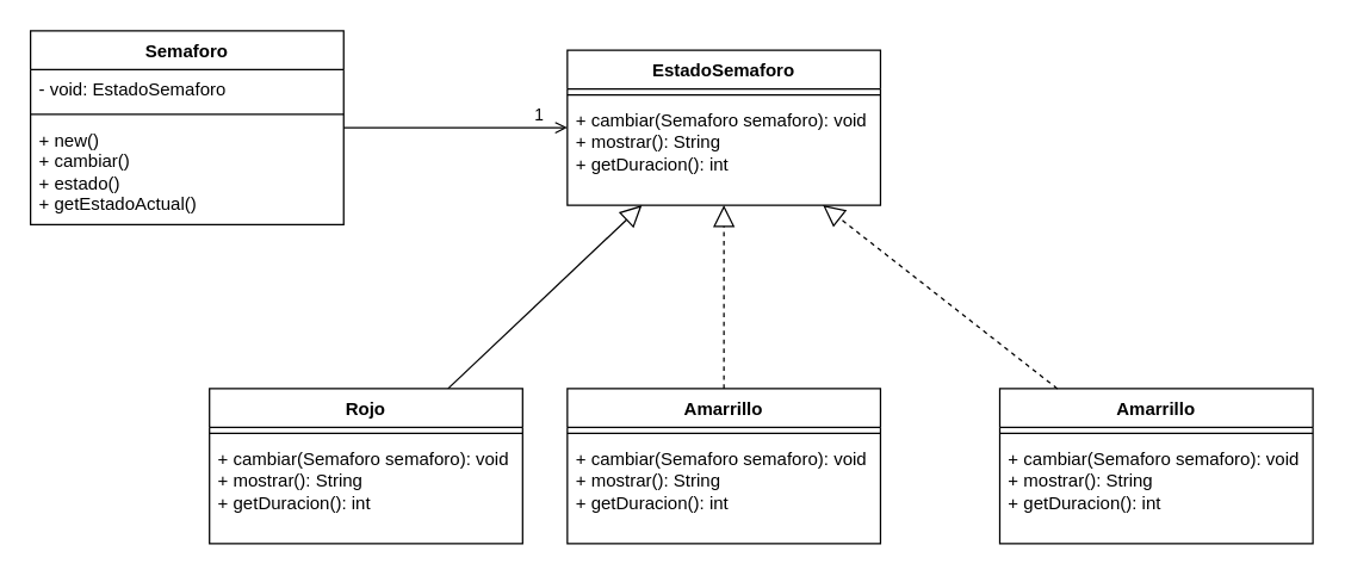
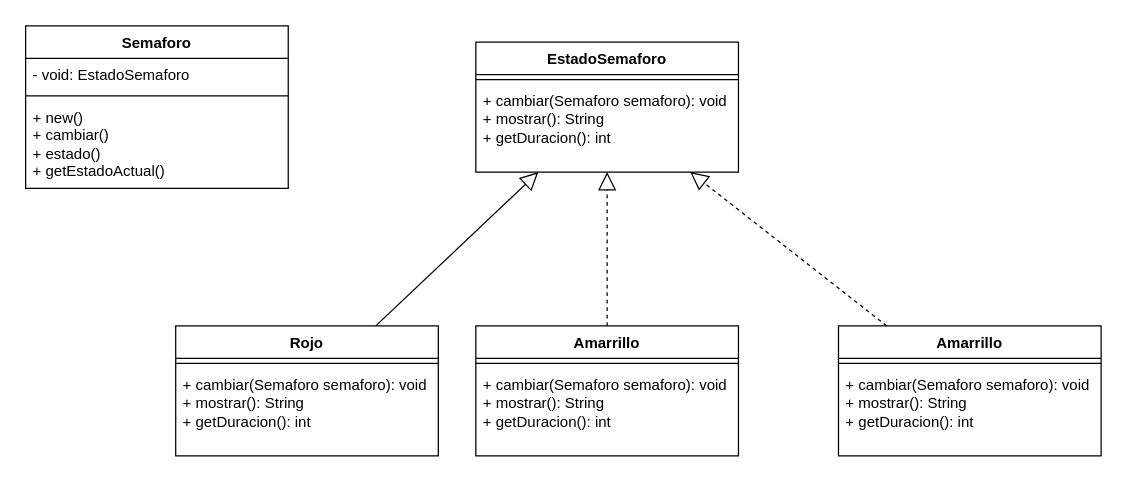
  <mxCell id="0" />
  <mxCell id="1" parent="0" />
- <mxCell id="2" style="rounded=0;orthogonalLoop=1;jettySize=auto;html=1;endArrow=open;endFill=0;" edge="1" parent="1" source="4" target="8"><mxGeometry relative="1" as="geometry" /></mxCell>
- <mxCell id="3" value="1" style="edgeLabel;html=1;align=center;verticalAlign=middle;resizable=0;points=[];" vertex="1" connectable="0" parent="2"><mxGeometry x="0.836" y="2" relative="1" as="geometry"><mxPoint x="-8" y="-7" as="offset" /></mxGeometry></mxCell>
  <mxCell id="4" value="Semaforo" style="swimlane;fontStyle=1;align=center;verticalAlign=top;childLayout=stackLayout;horizontal=1;startSize=26;horizontalStack=0;resizeParent=1;resizeParentMax=0;resizeLast=0;collapsible=1;marginBottom=0;whiteSpace=wrap;html=1;" vertex="1" parent="1"><mxGeometry x="20" y="20" width="210" height="130" as="geometry" /></mxCell>
  <mxCell id="5" value="- void: EstadoSemaforo" style="text;strokeColor=none;fillColor=none;align=left;verticalAlign=top;spacingLeft=4;spacingRight=4;overflow=hidden;rotatable=0;points=[[0,0.5],[1,0.5]];portConstraint=eastwest;whiteSpace=wrap;html=1;" vertex="1" parent="4"><mxGeometry y="26" width="210" height="26" as="geometry" /></mxCell>
  <mxCell id="6" value="" style="line;strokeWidth=1;fillColor=none;align=left;verticalAlign=middle;spacingTop=-1;spacingLeft=3;spacingRight=3;rotatable=0;labelPosition=right;points=[];portConstraint=eastwest;strokeColor=inherit;" vertex="1" parent="4"><mxGeometry y="52" width="210" height="8" as="geometry" /></mxCell>
  <mxCell id="7" value="+ new()&lt;div&gt;+ cambiar()&lt;/div&gt;&lt;div&gt;+ estado()&lt;/div&gt;&lt;div&gt;+ getEstadoActual()&lt;/div&gt;" style="text;strokeColor=none;fillColor=none;align=left;verticalAlign=top;spacingLeft=4;spacingRight=4;overflow=hidden;rotatable=0;points=[[0,0.5],[1,0.5]];portConstraint=eastwest;whiteSpace=wrap;html=1;" vertex="1" parent="4"><mxGeometry y="60" width="210" height="70" as="geometry" /></mxCell>
  <mxCell id="8" value="EstadoSemaforo" style="swimlane;fontStyle=1;align=center;verticalAlign=top;childLayout=stackLayout;horizontal=1;startSize=26;horizontalStack=0;resizeParent=1;resizeParentMax=0;resizeLast=0;collapsible=1;marginBottom=0;whiteSpace=wrap;html=1;" vertex="1" parent="1"><mxGeometry x="380" y="33" width="210" height="104" as="geometry" /></mxCell>
  <mxCell id="9" value="" style="line;strokeWidth=1;fillColor=none;align=left;verticalAlign=middle;spacingTop=-1;spacingLeft=3;spacingRight=3;rotatable=0;labelPosition=right;points=[];portConstraint=eastwest;strokeColor=inherit;" vertex="1" parent="8"><mxGeometry y="26" width="210" height="8" as="geometry" /></mxCell>
  <mxCell id="10" value="+ cambiar(Semaforo semaforo): void&lt;div&gt;+ mostrar(): String&lt;/div&gt;&lt;div&gt;+ getDuracion(): int&lt;/div&gt;" style="text;strokeColor=none;fillColor=none;align=left;verticalAlign=top;spacingLeft=4;spacingRight=4;overflow=hidden;rotatable=0;points=[[0,0.5],[1,0.5]];portConstraint=eastwest;whiteSpace=wrap;html=1;" vertex="1" parent="8"><mxGeometry y="34" width="210" height="70" as="geometry" /></mxCell>
  <mxCell id="11" value="" style="endArrow=block;dashed=0;endFill=0;endSize=12;html=1;rounded=0;" edge="1" parent="1" source="12" target="8"><mxGeometry width="160" relative="1" as="geometry"><mxPoint x="220" y="260" as="sourcePoint" /><mxPoint x="380" y="260" as="targetPoint" /></mxGeometry></mxCell>
  <mxCell id="12" value="Rojo" style="swimlane;fontStyle=1;align=center;verticalAlign=top;childLayout=stackLayout;horizontal=1;startSize=26;horizontalStack=0;resizeParent=1;resizeParentMax=0;resizeLast=0;collapsible=1;marginBottom=0;whiteSpace=wrap;html=1;" vertex="1" parent="1"><mxGeometry x="140" y="260" width="210" height="104" as="geometry" /></mxCell>
  <mxCell id="13" value="" style="line;strokeWidth=1;fillColor=none;align=left;verticalAlign=middle;spacingTop=-1;spacingLeft=3;spacingRight=3;rotatable=0;labelPosition=right;points=[];portConstraint=eastwest;strokeColor=inherit;" vertex="1" parent="12"><mxGeometry y="26" width="210" height="8" as="geometry" /></mxCell>
  <mxCell id="14" value="+ cambiar(Semaforo semaforo): void&lt;div&gt;+ mostrar(): String&lt;/div&gt;&lt;div&gt;+ getDuracion(): int&lt;/div&gt;" style="text;strokeColor=none;fillColor=none;align=left;verticalAlign=top;spacingLeft=4;spacingRight=4;overflow=hidden;rotatable=0;points=[[0,0.5],[1,0.5]];portConstraint=eastwest;whiteSpace=wrap;html=1;" vertex="1" parent="12"><mxGeometry y="34" width="210" height="70" as="geometry" /></mxCell>
  <mxCell id="15" value="Amarrillo" style="swimlane;fontStyle=1;align=center;verticalAlign=top;childLayout=stackLayout;horizontal=1;startSize=26;horizontalStack=0;resizeParent=1;resizeParentMax=0;resizeLast=0;collapsible=1;marginBottom=0;whiteSpace=wrap;html=1;" vertex="1" parent="1"><mxGeometry x="380" y="260" width="210" height="104" as="geometry" /></mxCell>
  <mxCell id="16" value="" style="line;strokeWidth=1;fillColor=none;align=left;verticalAlign=middle;spacingTop=-1;spacingLeft=3;spacingRight=3;rotatable=0;labelPosition=right;points=[];portConstraint=eastwest;strokeColor=inherit;" vertex="1" parent="15"><mxGeometry y="26" width="210" height="8" as="geometry" /></mxCell>
  <mxCell id="17" value="+ cambiar(Semaforo semaforo): void&lt;div&gt;+ mostrar(): String&lt;/div&gt;&lt;div&gt;+ getDuracion(): int&lt;/div&gt;" style="text;strokeColor=none;fillColor=none;align=left;verticalAlign=top;spacingLeft=4;spacingRight=4;overflow=hidden;rotatable=0;points=[[0,0.5],[1,0.5]];portConstraint=eastwest;whiteSpace=wrap;html=1;" vertex="1" parent="15"><mxGeometry y="34" width="210" height="70" as="geometry" /></mxCell>
  <mxCell id="18" value="" style="endArrow=block;dashed=1;endFill=0;endSize=12;html=1;rounded=0;" edge="1" parent="1" source="15" target="8"><mxGeometry width="160" relative="1" as="geometry"><mxPoint x="710" y="260" as="sourcePoint" /><mxPoint x="710" y="137" as="targetPoint" /></mxGeometry></mxCell>
  <mxCell id="19" value="Amarrillo" style="swimlane;fontStyle=1;align=center;verticalAlign=top;childLayout=stackLayout;horizontal=1;startSize=26;horizontalStack=0;resizeParent=1;resizeParentMax=0;resizeLast=0;collapsible=1;marginBottom=0;whiteSpace=wrap;html=1;" vertex="1" parent="1"><mxGeometry x="670" y="260" width="210" height="104" as="geometry" /></mxCell>
  <mxCell id="20" value="" style="line;strokeWidth=1;fillColor=none;align=left;verticalAlign=middle;spacingTop=-1;spacingLeft=3;spacingRight=3;rotatable=0;labelPosition=right;points=[];portConstraint=eastwest;strokeColor=inherit;" vertex="1" parent="19"><mxGeometry y="26" width="210" height="8" as="geometry" /></mxCell>
  <mxCell id="21" value="+ cambiar(Semaforo semaforo): void&lt;div&gt;+ mostrar(): String&lt;/div&gt;&lt;div&gt;+ getDuracion(): int&lt;/div&gt;" style="text;strokeColor=none;fillColor=none;align=left;verticalAlign=top;spacingLeft=4;spacingRight=4;overflow=hidden;rotatable=0;points=[[0,0.5],[1,0.5]];portConstraint=eastwest;whiteSpace=wrap;html=1;" vertex="1" parent="19"><mxGeometry y="34" width="210" height="70" as="geometry" /></mxCell>
  <mxCell id="22" value="" style="endArrow=block;dashed=1;endFill=0;endSize=12;html=1;rounded=0;" edge="1" parent="1" source="19" target="8"><mxGeometry width="160" relative="1" as="geometry"><mxPoint x="796.15" y="260" as="sourcePoint" /><mxPoint x="650.15" y="137" as="targetPoint" /></mxGeometry></mxCell>
